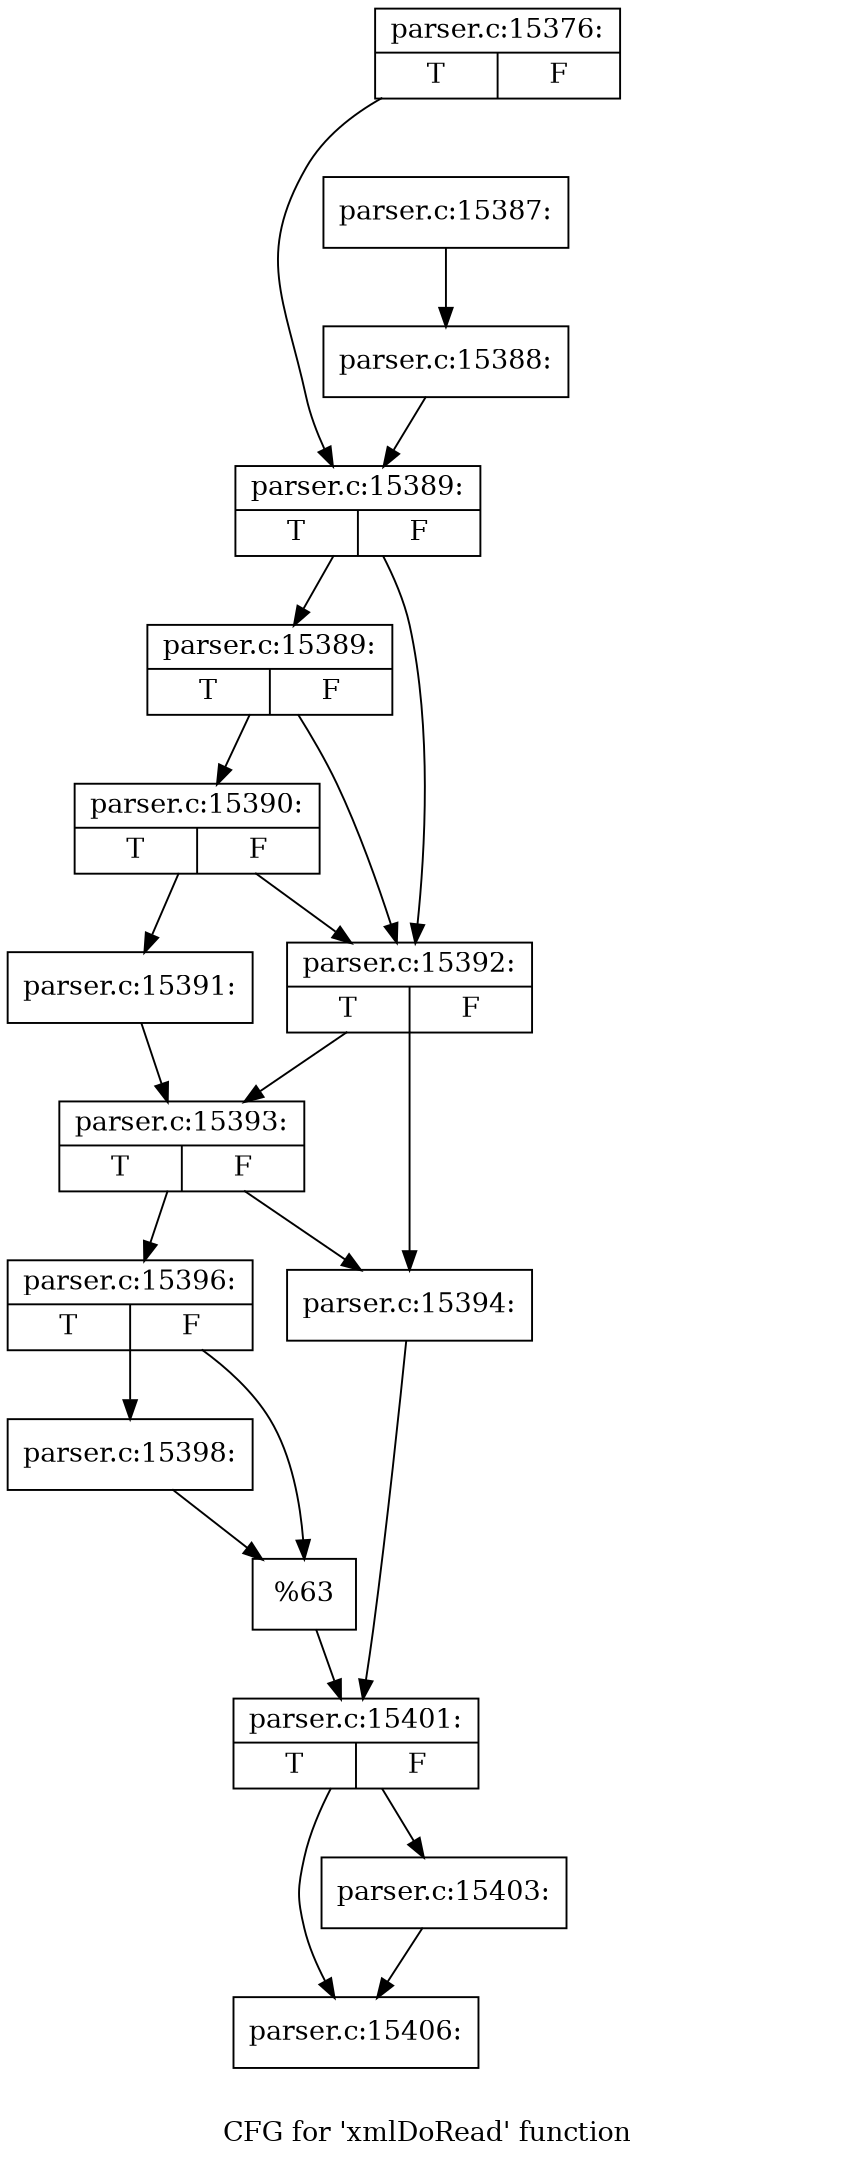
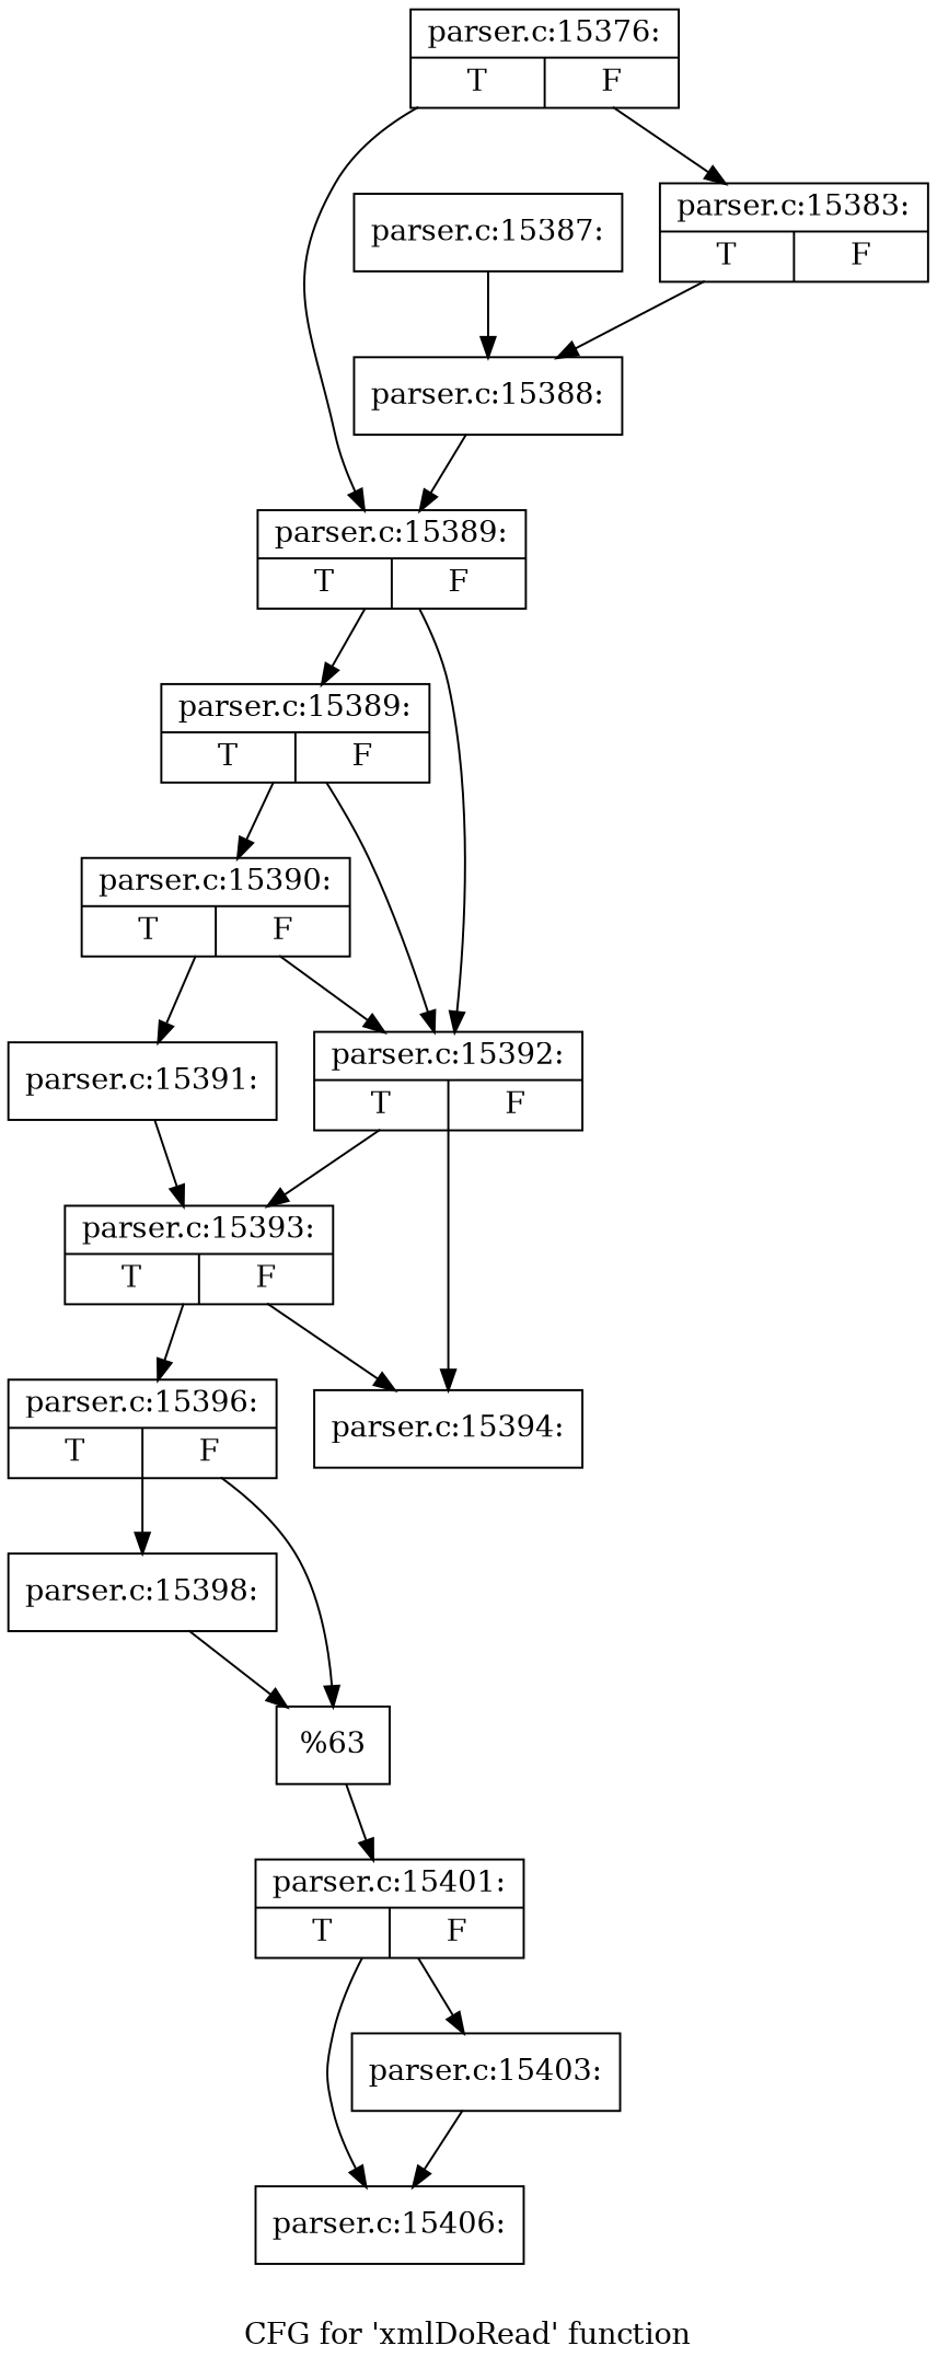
  digraph {
    label="CFG for 'xmlDoRead' function"
    node [shape=record]
    n1 [label="{parser.c:15376:|{<s0>T|<s1>F}}"]
+   n2 [label="{parser.c:15383:|{<s0>T|<s1>F}}"]
    n3 [label="{parser.c:15389:|{<s0>T|<s1>F}}"]
    n4 [label="{parser.c:15388:}"]
    n5 [label="{parser.c:15389:|{<s0>T|<s1>F}}"]
    n6 [label="{parser.c:15392:|{<s0>T|<s1>F}}"]
    n7 [label="{parser.c:15387:}"]
    n8 [label="{parser.c:15390:|{<s0>T|<s1>F}}"]
    n9 [label="{parser.c:15394:}"]
    n10 [label="{parser.c:15393:|{<s0>T|<s1>F}}"]
    n11 [label="{parser.c:15391:}"]
    n12 [label="{parser.c:15401:|{<s0>T|<s1>F}}"]
    n13 [label="{parser.c:15396:|{<s0>T|<s1>F}}"]
    n14 [label="{parser.c:15406:}"]
    n15 [label="{parser.c:15403:}"]
    n16 [label="{parser.c:15398:}"]
    n17 [label="{%63}"]
+   n1 -> n2
    n1 -> n3
+   n2 -> n4
    n3 -> n5
    n3 -> n6
    n4 -> n3
    n5 -> n6
    n5 -> n8
    n6 -> n9
    n6 -> n10
    n7 -> n4
    n8 -> n6
    n8 -> n11
-   n9 -> n12
    n10 -> n9
    n10 -> n13
    n11 -> n10
    n12 -> n14
    n12 -> n15
    n13 -> n16
    n13 -> n17
    n15 -> n14
    n16 -> n17
    n17 -> n12
  }
